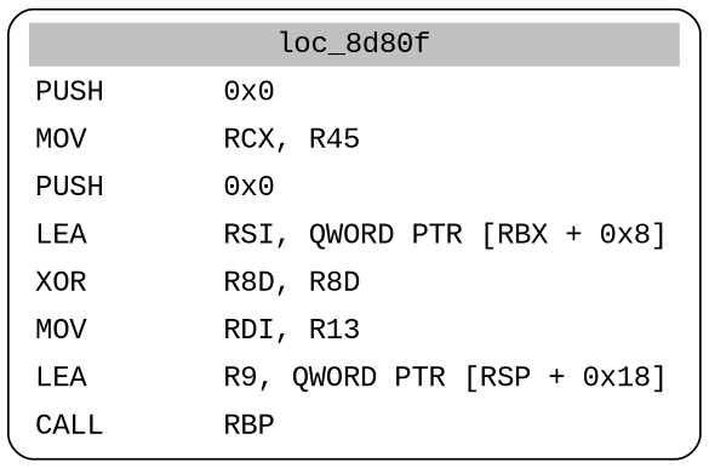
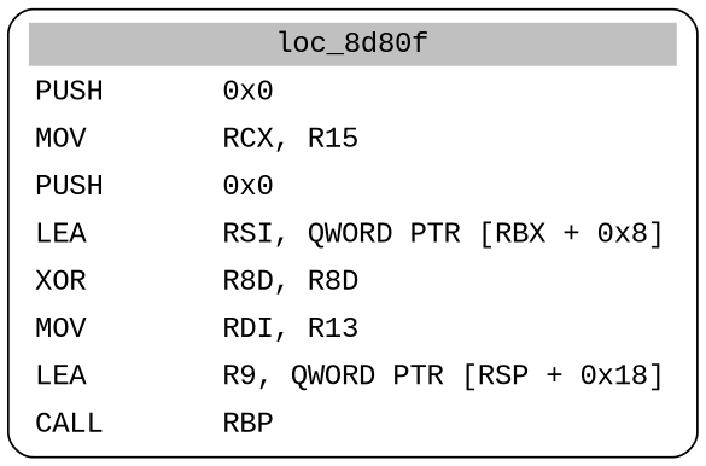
  digraph {
    rankdir=LR
-   n1 [fontname="Courier New" label=<<table border="0" cellborder="0" cellpadding="3"><tr><td align="center" colspan="2" bgcolor="grey">loc_8d80f</td></tr><tr><td align="left">PUSH       0x0</td></tr><tr><td align="left">MOV        RCX, R45</td></tr><tr><td align="left">PUSH       0x0</td></tr><tr><td align="left">LEA        RSI, QWORD PTR [RBX + 0x8]</td></tr><tr><td align="left">XOR        R8D, R8D</td></tr><tr><td align="left">MOV        RDI, R13</td></tr><tr><td align="left">LEA        R9, QWORD PTR [RSP + 0x18]</td></tr><tr><td align="left">CALL       RBP</td></tr></table>> shape=Mrecord]
+   n1 [fontname="Courier New" label=<<table border="0" cellborder="0" cellpadding="3"><tr><td align="center" colspan="2" bgcolor="grey">loc_8d80f</td></tr><tr><td align="left">PUSH       0x0</td></tr><tr><td align="left">MOV        RCX, R15</td></tr><tr><td align="left">PUSH       0x0</td></tr><tr><td align="left">LEA        RSI, QWORD PTR [RBX + 0x8]</td></tr><tr><td align="left">XOR        R8D, R8D</td></tr><tr><td align="left">MOV        RDI, R13</td></tr><tr><td align="left">LEA        R9, QWORD PTR [RSP + 0x18]</td></tr><tr><td align="left">CALL       RBP</td></tr></table>> shape=Mrecord]
  }
